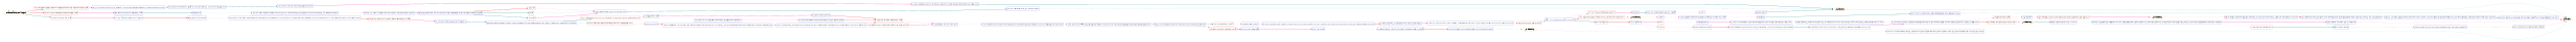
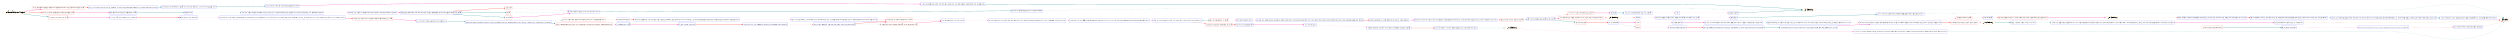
  digraph {
    rankdir=LR
    node [color=blue shape=box]
    edge [color=deeppink style=dashed]
    "EleanorRank4Convo4 begins." [color=orange shape=""]
    n2 [color=red label="너와 레티가 친구였던 적은 있니?"]
    n3 [color=red label="여기는 꽤 친밀하게 연결된 그룹이야. 너네들 중에 헥스에서 다른 사람과 데이트한 적 있니?"]
    n4 [color=red label="아서가 누군가와 연애를 한다면 어떻게 받아들일 거야?"]
    n5 [label="오 이런, 그럼. 우리는 한동안 아주 가까웠지."]
    n6 [label="친구, 이건 조금 개인적인 얘기이지만, 허락할게. 넌 우리와 꽤 오랫동안 함께 해왔잖아. 여기 형세에 대해 알 자격이 있지."]
    n7 [label="멀리 떨어져 있지 않은 누군가를 말하는 거야?"]
    n8 [label="물론, 엔트라티 이전 헥스에서."]
    n9 [label="아서와 아오이가 데이트하던 거 말고? 아니. 내가 아는 한에서는, 그러니까... 내가 알았을 거야."]
    n10 [label="대답하지 마."]
    n11 [label="이제 걔는 내가 다른 사람인 것처럼 행동해. 뭐 걔는 편하겠지. 내가 진짜 엘레노어가 아니라면 걔는 자기가 원하는 만큼 나에게 상처를 줄 수 있거든, 왜나하면 걔는 자기가 아는 사람은 해치진 않아. 난 그게 비열한 거 같아."]
    n12 [label="그리고 만약 네가 우리 중 누군가에게 접근할 생각이라면..."]
    n13 [label="만약 내가 그들이 자신들이 무엇을 하고 있는지 알고 있고 그 남자에 대해 진심 어린 감정을 가지고 있다고 생각했다면, 나도 설레었겠지. 당연히."]
    n14 [color=red label="그래도 걔는 여전히 네가 이 곤경에서 회복되기를 바라잖아, 안 그래?"]
    n15 [label="... 퀸시의 신뢰를 얻는 것보다 더 한 짓도 할 수 있을 거야. 그는 많은 것을 봐. 어쩌면 메모해 두는 게 좋을 거야."]
    n16 [label="하지만 나는 그들이 그 사람을 다치게 하는 게 얼마나 쉬운 일인지 확인하고 싶었어."]
    n17 [label="아, 그러지 마. 그전에 내 날개와 꼬리가 자랄 테니."]
    n18 [color=orange label="+5 Chemistry" shape=""]
    n19 [label="겉모습은 갑옷과 태도로 가득 차 있지만 속은 부드럽고 말랑말랑한 유기농으로 만들어진 로봇은 어떤 걸까?"]
    n20 [label="엔트라티는 망했어. 샤워하면서 노래하고 거리에서 아이들에게 미소 짓던 옛 엘레노어를 다시 보고 싶다면, 그 희망은 이제 그와 함께 떠난 거라 봐야지."]
    "Chat ends." [color=orange shape=""]
    n22 [color=red label="솔라리스?"]
    n23 [color=red label="녹스?"]
    n24 [color=red label="센티언트?"]
    n25 [color=red label="레티는 거울을 좀 들여다보고 본인 역시 인간성을 잃기까지 얼마 남지 않았다는 사실을 깨달아야 해."]
    n26 [color=red label="아서가 너를 여전히 동생이라 생각한다면, 레티 역시 그걸로 충분할 거야."]
    n27 [label="뭐든 상관없어. 요점은, 아서는 그런 것이라는 거야."]
    n28 [label="내 편을 들어주는 거야?"]
    n29 [label="그렇게 생각하겠지."]
    n30 [label="만약 걔가 너를 받아들인다면, 부디 상냥하게 대해줘."]
    n31 [label="어, 맞아. 걔는 좀 그래야 돼."]
    n32 [label="레티는 아서를 흠모해. 그는 걔가 결코 가질 수 없었던 큰오빠와도 같은 존재거든. 아서가 아니었다면, 나는 아마도 클로로포름이 묻은 헝겊 조각을 입에 물고 강바닥에서 눈을 떴을 거야."]
    n33 [label="나는 아직도 걔가 이 도시를 불타게 내버려두라고 한 말을 용서하지 못하겠어."]
    n34 [label="걔는 그가 망상에 빠져서, 과거에 빠져 산다고 생각해. 하지만 걔는 그 남자를 사랑해. 걔 또한 좋은 군인이기 때문에 절대로 그에서 맞서지 않을 테니까."]
    n35 [label="아오이조차도 놀랐잖아. 이쯤 되면 진짜 괴물이 누군인지 궁금하지 않아?"]
    n36 [color=red label="그런데 걔는 왜 그렇게 너를 싫어하는 거야?"]
    n37 [color=red label="걔를 겁먹게 하는 게 정말로 혀뿐이야? 아니면 생각을 읽는 거?"]
    n38 [label="그건 좀 복잡해. 여러 가지 이유가 있어."]
    n39 [label="걔가 내 면전에 대고 자기 머릿속 쑤셔 보지 말라더라고. 내가 동의하지 않는다면, 헥스를 떠나서 스스로 기회를 잡을 거래. 미친 짓이지."]
    n40 [label="그래서 걔는 내가 자기 10대 때 일기를 읽을까 봐 두렵다는 거야. 내가 자기의 가장 부끄러운 비밀을 들여다보면 영원히 굴욕을 당할까 봐서."]
    n41 [label="사실, 난 그다지 궁금하지도 않아. 걔가 나에게 숨기고 있는 게 뭐든 간에, 안전하다고."]
    n42 [color=red label="너희 둘이... 조금이라도 로맨틱했던 적 있니?"]
    n43 [color=red label="혹시 걔가 널 좋아하는 거 같니?"]
    n44 [label="내가 뭐 키스라도 했을까 봐?"]
    n45 [label="그런 생각이 들은 적 있어."]
    n46 [label="아니. 그런 적 없어."]
    n47 [label="뭐 그럴 수도 있었을 것 같아. 친구들끼리 포옹하고 애무하는 건 아무 문제가 없잖아. 특히 아서가 브리핑에서 우리의 감정이 업무 수행에 방해가 되면 안 된다고 불편한 연설을 해야 한다면."]
    n48 [label="그렇다면 다행인데, 지금 우리 사이가 얼마나 어색해질지 상상할 수 있겠어?"]
    n49 [label="스트레스도 풀어주고, 사기를 북돋워 주기도 하는데, 비용은 싸잖아."]
    n50 [label="그러니까 내 말은... 아니라고 말하진 않았을 거야. 그냥 떠오른 적이 없어."]
    n51 [label="하지만 미스 가르시아가 숨기고 있는 건 사람들이 그녀를 해칠만 한 무언가야. 난 그녀의 머릿속에 그걸 볼 수 있으니까 내가 위협적이 되는 거지."]
    n52 [color=orange label="+10 Chemistry" shape=""]
    n53 [color=red label="잠깐, 아서와 아오이는 상품 아니었어?"]
    n54 [label="그러니까 그 아이에게 매력을 느꼈다면, 도전해 봐! 내가 옆에서 응원해 줄게! 루아는 레티가 암울하고 사랑이 없는 삶에서도 행복을 누릴 수 있다는 걸 알고 있거든."]
    n55 [label="왜? 너 우리 오빠한테 관심 있어? 아니면 아오이?"]
    n56 [color=red label="음. 그게. 사실은..."]
    n57 [color=red label="어... 아니... 사실 난 *너*한테 관심 있는데..."]
    n58 [color=red label="아니. 정말 웃기군. 그들은 내 취향이 아니야, 미안. 걔넨 너무 \"영웅스러워.\""]
    n59 [label="오! 오! 말해줘..."]
    n60 [label="재미있군."]
    n61 [color=orange label="+20 Chemistry" shape=""]
    n62 [color=red label="아서."]
    n63 [color=red label="아오이."]
    n64 [label="미안, 네가 기대했던 답변은 아닐 거야, 그렇지?"]
    n65 [label="하하하" shape=ellipse]
    n66 [label="그럴 줄 알았어."]
    n67 [label="널 조금도 탓할 생각은 없어."]
    n68 [label="뭐."]
    n69 [label="강인하고 늠름한 아서? 순수하고 친절한 아오이? 둘 다 네 취향이 아닌 건가?"]
    n70 [label="난 네가 거기 왜 뛰어들려고 하는지에 대해서 말할 생각이 없어. 그 길을 너 혼자 걸어갈 수 있을 거야."]
    n71 [label="걔가 좀 비현실적으로 순수해 보이기는 하지만, 내 말 명심해. 그 아이도 우리와 마찬가지로 군인이라는걸."]
    n72 [label="곧 알게 되겠지."]
    n73 [label="흥미롭군."]
    n74 [label="분명히 말하지만, 아서를 미끼로 삼을 수 있는 건 내 특권이야. 그리고 네가 어떤 의도로든 그에게 나쁘게 군다면, 넌 죽일지도 몰라. 한 가 지 더..."]
    n75 [label="네 머릿속에 아오이의 이미지가 어떤 건지이기 간에, 진짜 아오이를 알게 되면 괜찮을 거야. 그리고..."]
    n76 [label="걔가 이 이야기는 다음에 하자며, 진홍색 망토를 얼굴에 두르고 몰래 걸어가더라..."]
    n77 [label="아서와 아오이의 관계는 이 갈등의 첫 희생자들 중 하나라는 거. 둘 다 극복하지 못했을 거야. 아직 아물지 않은 상처이니 조심하는 게 좋을 거야."]
    n78 [color=red label="걔네들은 왜 헤어진 건데?"]
    n79 [color=red label="난 걔네들이 같이 일하는 모습이 상상이 안돼."]
    n80 [label="그걸 왜 묻지?"]
    n81 [color=orange label="+10 Chemistry" shape=""]
    n82 [color=red label="알아 두면 좋을 거 같아서. 그러면 아물지 않은 상처에 소금을 뿌리는 일은 없을 테니."]
    n83 [label="글쎄, 너 혼자만 그렇게 느끼는 거 아니야."]
    n84 [color=red label="죄 없는 소문에 해가 될 일은 없지."]
    n85 [label="흠. 난 동의하지 않는걸."]
    n86 [color=orange label="+20 Chemistry" shape=""]
    n87 [label="하지만 너는 슬픔에 잠긴 사람들에게 가서 '내가 그렇게 말했잖아'라고 말하지 않잖아. 너는 도우러 달려오겠지. 나는 아서를 위로하기 위해 최선을 다했고, 레티는 아오이의 깨진 마음을 달래주기 위해 무단히 노력했어."]
    n88 [label="아오이는 내 친구야. 그리고 아서가 아무리 나쁜 놈이라 해도, 걔는 여전히 내 오빠라고."]
    n89 [label="좋아. 걔네들이 나한테 무슨 말을 할지 모르겠지만, 내가 앉아 있는 위치에서 보면, 그들은 각자 다른 방향으로 가고 있어."]
    n90 [label="조심히 행동해. 내가 말하고 싶은 건 그것뿐이야."]
    n91 [label="내가 너에게 아무거나 막 털어놔도 될지 모르겠네."]
    n92 [label="둘 다 로맨틱하긴 하지만, 결이 달라. 아서는 문 주변을 장미로 장식한 별장을 원해. 본인은 그렇지 않다고 하지만, 걔는 그런 걸 좋아해."]
    n93 [label="맙소사, 그는 언젠가 술집을 인수하는 것에 대해 이야기하기도 했어. 나는 걔가 단골손님 몇 명과 함께 맥주를 마시고, 로스트비프를 만들고, 어렵게 얻은 지혜로 가득한 모습이 상상이 돼."]
    n94 [label="아오이가 꿈속에서 나오는 공간을 그런 데서 찾을 수 있을까? 아니. 걔는 날개를 펼쳐야 하는 애야."]
    "EleanorRank4Convo4 begins." -> n2 [color=teal style=bold]
    "EleanorRank4Convo4 begins." -> n3 [style=bold]
    "EleanorRank4Convo4 begins." -> n4 [color=red style=bold]
    n2 -> n5 [style=bold]
    n3 -> n6 [color=red style=bold]
    n4 -> n7 [style=bold]
    n5 -> n8 [color=red style=bold]
    n6 -> n9 [color=teal style=bold]
    n7 -> n10 [color=teal style=bold]
    n8 -> n11
    n9 -> n12 [color=teal style=bold]
    n10 -> n13 [color=teal]
    n11 -> n14 [color=red style=bold]
    n12 -> n15 [style=bold]
    n13 -> n16
    n14 -> n17 [style=bold]
    n15 -> n18 [color=teal style=bold]
    n16 -> n19 [style=bold]
    n17 -> n20 [color=teal style=bold]
    n18 -> "Chat ends." [color=teal]
    n19 -> n22 [color=red style=bold]
    n19 -> n23 [color=teal style=bold]
    n19 -> n24 [color=teal style=bold]
    n20 -> n25 [color=teal style=bold]
    n20 -> n26 [color=teal]
    n22 -> n27
    n23 -> n27 [color=teal]
    n24 -> n27 [style=bold]
    n25 -> n28
    n26 -> n29 [color=red]
    n27 -> n30 [color=teal style=bold]
    n28 -> n31 [style=bold]
    n29 -> n32 [color=red style=bold]
    n30 -> n18 [color=teal]
-   n31 -> n36 [color=red style=bold]
+   n31 -> n33 [color=red style=bold]
    n32 -> n34
    n33 -> n35 [color=red]
    n34 -> n36
    n34 -> n37
    n35 -> n36 [color=red style=bold]
    n35 -> n37 [color=teal]
    n36 -> n38 [color=red]
    n37 -> n38 [style=bold]
    n38 -> n39
    n39 -> n40
    n40 -> n41
    n41 -> n42 [color=red]
    n41 -> n43 [color=teal style=bold]
    n42 -> n44 [color=red style=bold]
    n43 -> n45
    n44 -> n46 [style=bold]
    n45 -> n47
    n46 -> n48
    n47 -> n49 [color=red style=bold]
    n48 -> n50 [color=red style=bold]
    n49 -> n51 [style=bold]
    n50 -> n52 [color=teal]
    n51 -> n53 [color=red]
    n52 -> n54
    n53 -> n55 [color=teal]
    n54 -> "Chat ends." [color=teal]
    n55 -> n56 [color=teal style=bold]
    n55 -> n57 [color=red]
    n55 -> n58 [style=bold]
    n56 -> n59 [color=red style=bold]
    n57 -> n60 [style=bold]
    n58 -> n61
    n59 -> n62 [style=bold]
    n59 -> n63 [color=teal]
    n60 -> n64 [color=teal style=bold]
    n61 -> n65 [color=red]
    n62 -> n66
    n63 -> n67
    n64 -> n68
    n65 -> n69
    n66 -> n70 [style=bold]
    n67 -> n71 [color=red style=bold]
    n68 -> n72
    n69 -> n73
    n70 -> n74 [color=teal]
    n71 -> n75 [color=teal style=bold]
    n72 -> n18 [color=teal style=bold]
    n73 -> n76 [color=teal style=bold]
    n74 -> n77 [color=red]
    n75 -> n77 [style=bold]
    n76 -> "Chat ends." [color=teal]
    n77 -> n78
    n77 -> n79 [color=red style=bold]
    n78 -> n80 [color=red]
    n79 -> n81
    n80 -> n82 [color=red]
    n81 -> n83 [color=teal style=bold]
    n82 -> n86 [style=bold]
    n83 -> n87 [color=teal]
    n84 -> n85 [color=teal style=bold]
    n85 -> n88
    n86 -> n89 [color=red]
    n87 -> n90 [style=bold]
    n88 -> n91 [color=red]
    n89 -> n92 [color=red style=bold]
    n90 -> "Chat ends." [color=red]
    n91 -> "Chat ends." [color=red]
    n92 -> n93 [color=teal]
    n93 -> n94 [color=teal style=bold]
    n94 -> "Chat ends."
  }
